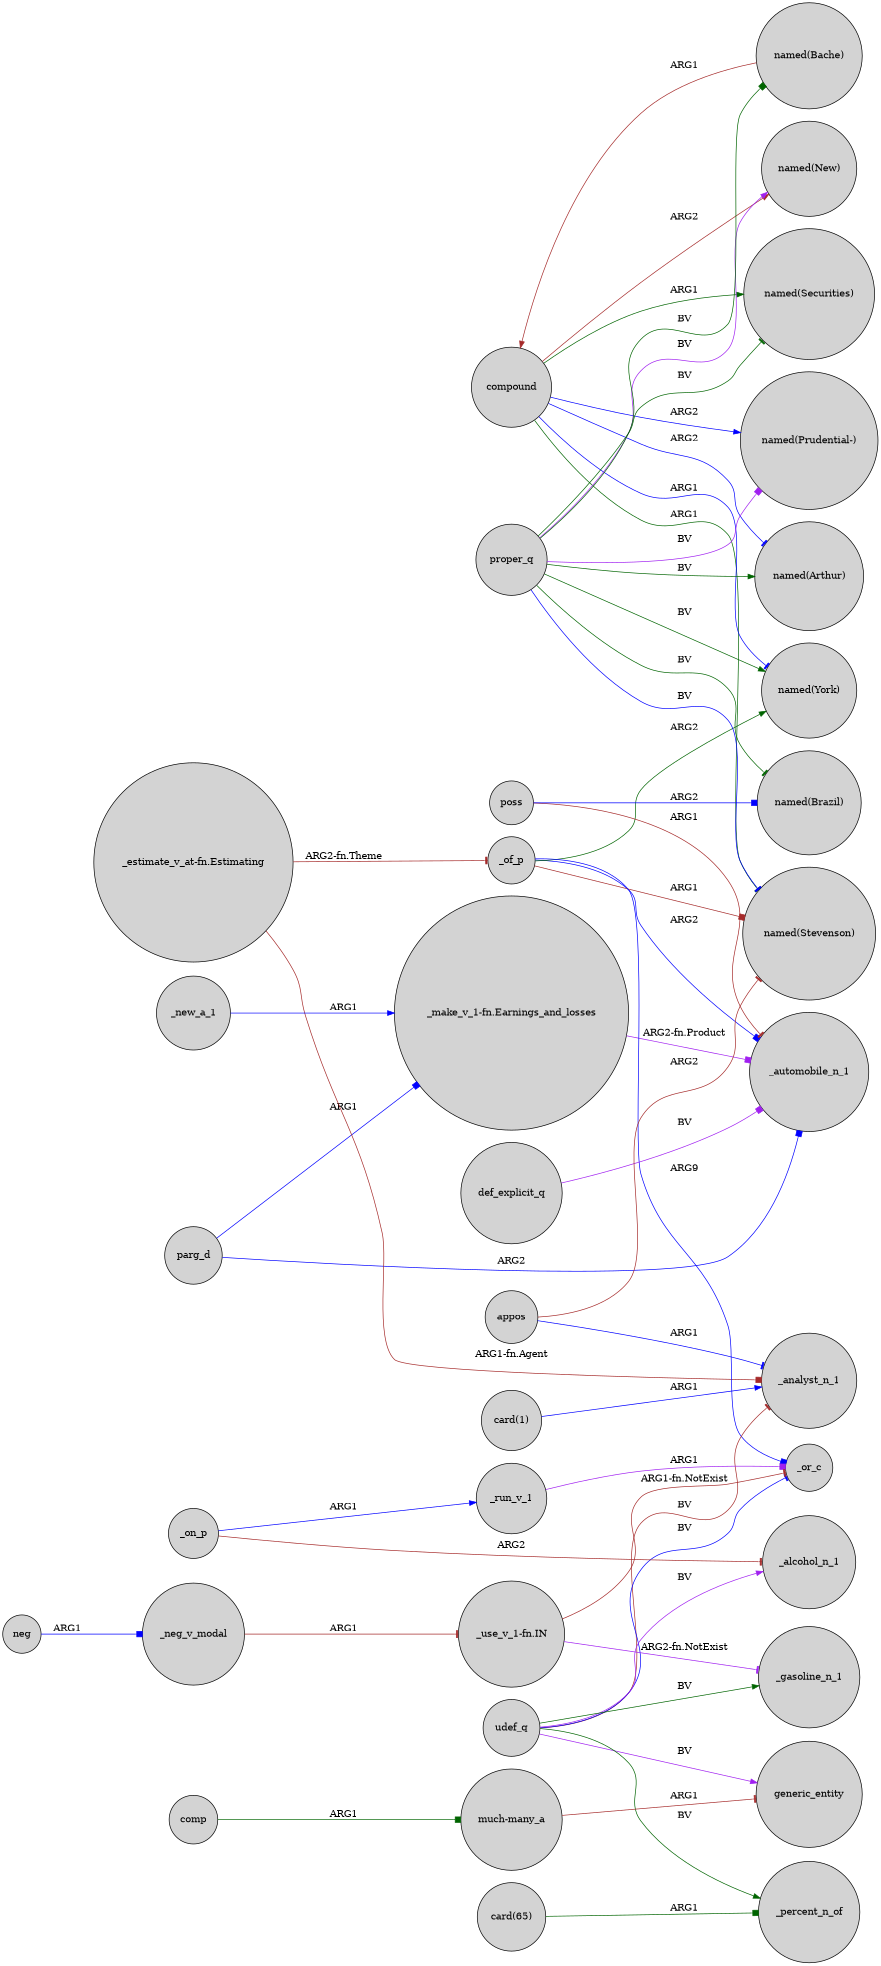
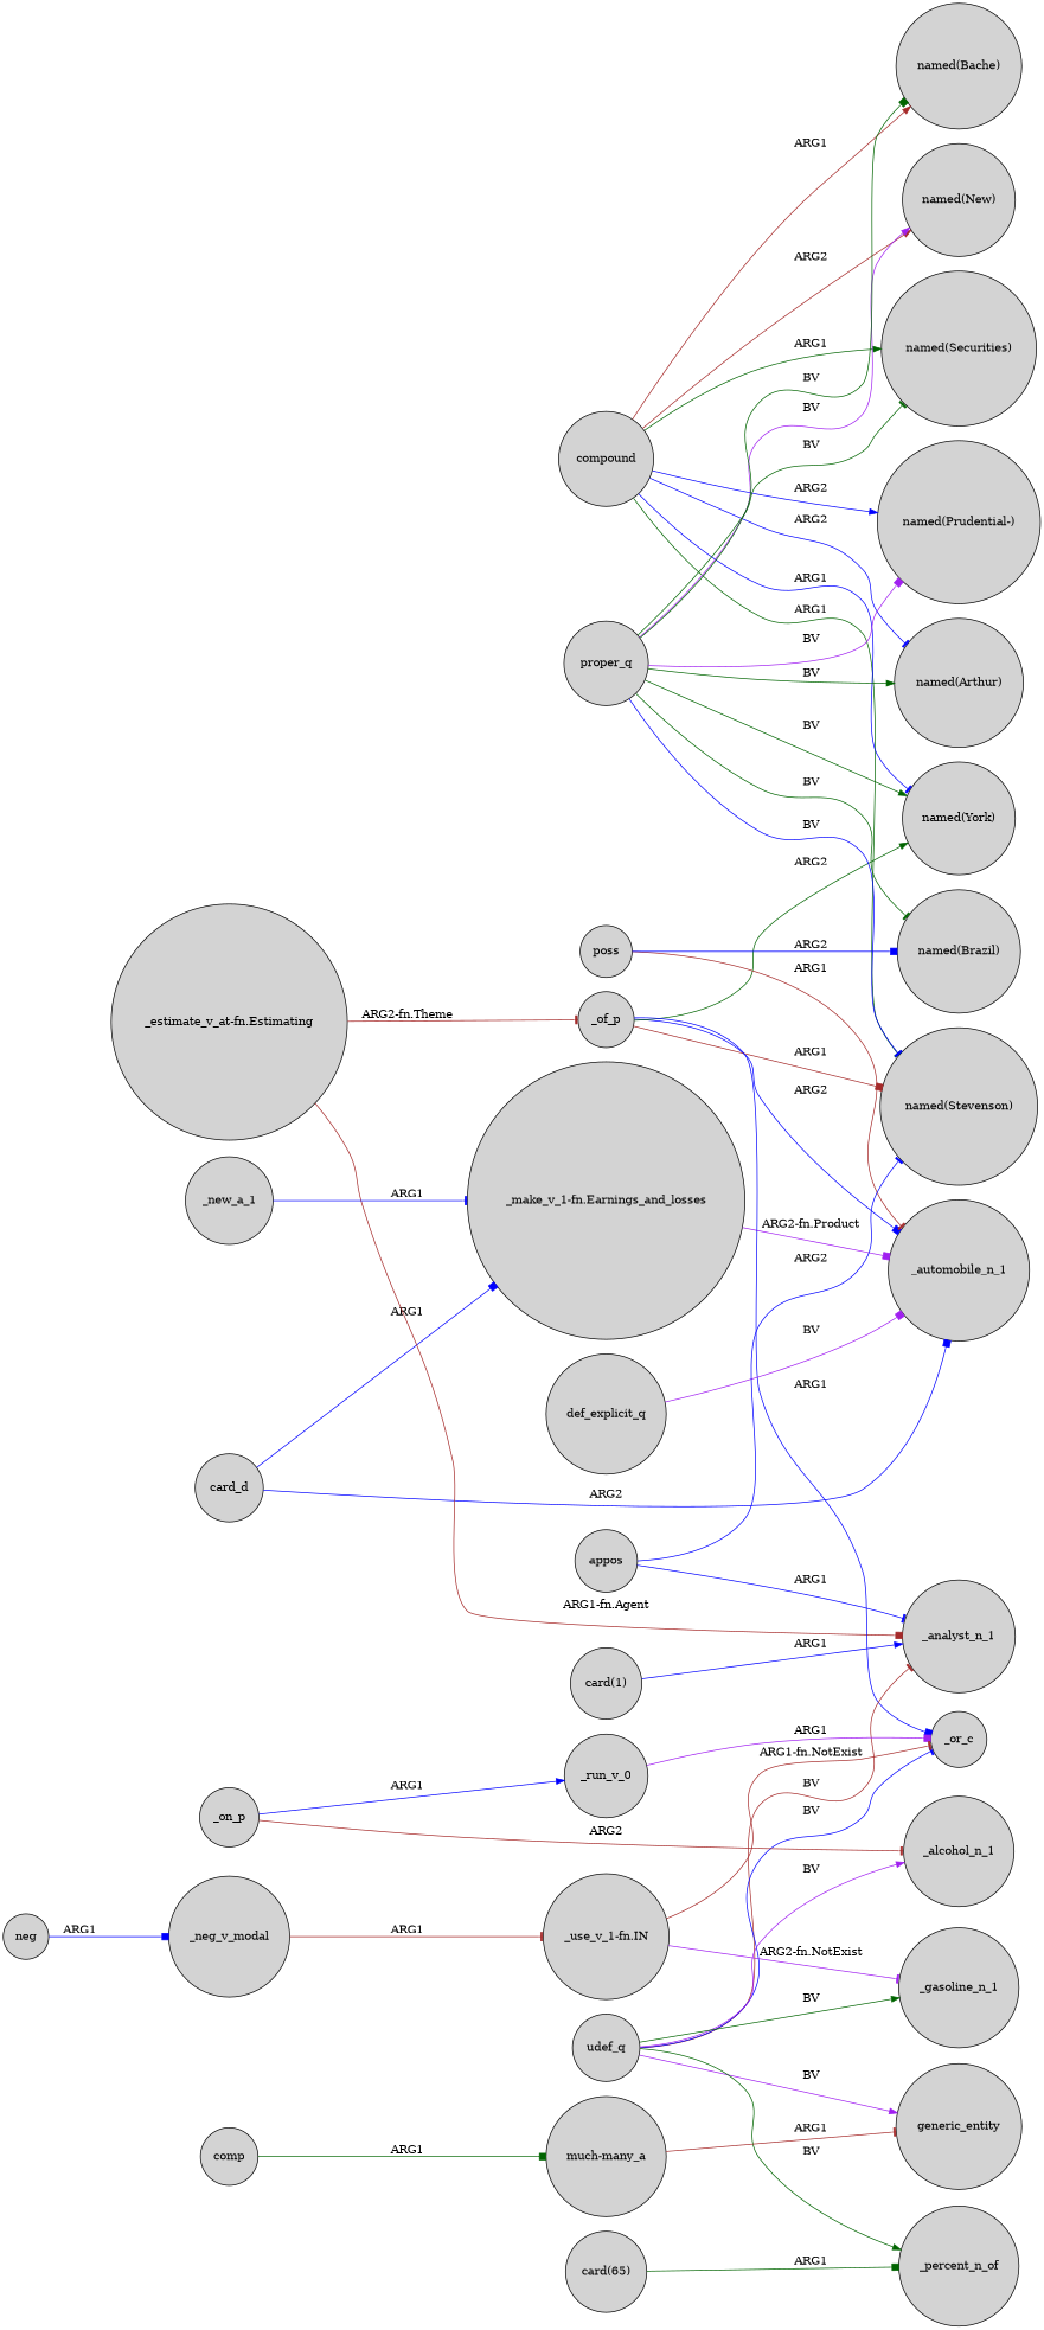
  digraph {
    rankdir=LR
    node [shape=circle style=filled]
    edge [arrowhead=tee color=blue]
-   parg_d
+   parg_d [label=card_d]
    "_make_v_1-fn.Earnings_and_losses"
    _automobile_n_1
    "card(1)"
    _analyst_n_1
    compound
    "named(New)"
    "named(Stevenson)"
    "named(Prudential-)"
    "named(Bache)"
    "named(York)"
    "named(Securities)"
    "named(Arthur)"
    "_estimate_v_at-fn.Estimating"
    _of_p
    _or_c
    udef_q
    generic_entity
    _percent_n_of
    _alcohol_n_1
    _gasoline_n_1
    proper_q
    "named(Brazil)"
    poss
    "much-many_a"
    def_explicit_q
    appos
    _on_p
-   _run_v_1
+   _run_v_1 [label=_run_v_0]
    comp
    "card(65)"
    n32 [label=_neg_v_modal]
    neg
    "_use_v_1-fn.IN"
    _new_a_1
    parg_d -> "_make_v_1-fn.Earnings_and_losses" [arrowhead=box label=ARG1]
    parg_d -> _automobile_n_1 [arrowhead=box label=ARG2]
    "_make_v_1-fn.Earnings_and_losses" -> _automobile_n_1 [arrowhead=box color=purple label="ARG2-fn.Product"]
    "card(1)" -> _analyst_n_1 [arrowhead=normal label=ARG1]
    compound -> "named(New)" [arrowhead=normal color=brown label=ARG2]
    compound -> "named(Stevenson)" [color=darkgreen label=ARG1]
    compound -> "named(Prudential-)" [arrowhead=normal label=ARG2]
-   "named(Bache)" -> compound [arrowhead=normal color=brown label=ARG1]
+   compound -> "named(Bache)" [arrowhead=normal color=brown label=ARG1]
    compound -> "named(York)" [label=ARG1]
    compound -> "named(Securities)" [arrowhead=normal color=darkgreen label=ARG1]
    compound -> "named(Arthur)" [label=ARG2]
    "_estimate_v_at-fn.Estimating" -> _analyst_n_1 [arrowhead=box color=brown label="ARG1-fn.Agent"]
    "_estimate_v_at-fn.Estimating" -> _of_p [color=brown label="ARG2-fn.Theme"]
    _of_p -> _automobile_n_1 [arrowhead=box label=ARG2]
    _of_p -> "named(Stevenson)" [arrowhead=box color=brown label=ARG1]
    _of_p -> "named(York)" [arrowhead=normal color=darkgreen label=ARG2]
-   _of_p -> _or_c [arrowhead=box label=ARG9]
+   _of_p -> _or_c [arrowhead=box label=ARG1]
    udef_q -> _analyst_n_1 [color=brown label=BV]
    udef_q -> _or_c [label=BV]
    udef_q -> generic_entity [arrowhead=normal color=purple label=BV]
    udef_q -> _percent_n_of [arrowhead=normal color=darkgreen label=BV]
    udef_q -> _alcohol_n_1 [arrowhead=normal color=purple label=BV]
    udef_q -> _gasoline_n_1 [arrowhead=normal color=darkgreen label=BV]
    proper_q -> "named(New)" [arrowhead=normal color=purple label=BV]
    proper_q -> "named(Stevenson)" [label=BV]
    proper_q -> "named(Prudential-)" [arrowhead=box color=purple label=BV]
    proper_q -> "named(Bache)" [arrowhead=box color=darkgreen label=BV]
    proper_q -> "named(York)" [arrowhead=normal color=darkgreen label=BV]
    proper_q -> "named(Securities)" [color=darkgreen label=BV]
    proper_q -> "named(Arthur)" [arrowhead=normal color=darkgreen label=BV]
    proper_q -> "named(Brazil)" [color=darkgreen label=BV]
    poss -> _automobile_n_1 [color=brown label=ARG1]
    poss -> "named(Brazil)" [arrowhead=box label=ARG2]
    "much-many_a" -> generic_entity [color=brown label=ARG1]
    def_explicit_q -> _automobile_n_1 [arrowhead=box color=purple label=BV]
    appos -> _analyst_n_1 [label=ARG1]
-   appos -> "named(Stevenson)" [color=brown label=ARG2]
+   appos -> "named(Stevenson)" [label=ARG2]
    _on_p -> _alcohol_n_1 [color=brown label=ARG2]
    _on_p -> _run_v_1 [arrowhead=normal label=ARG1]
    _run_v_1 -> _or_c [arrowhead=box color=purple label=ARG1]
    comp -> "much-many_a" [arrowhead=box color=darkgreen label=ARG1]
    "card(65)" -> _percent_n_of [arrowhead=box color=darkgreen label=ARG1]
    n32 -> "_use_v_1-fn.IN" [color=brown label=ARG1]
    neg -> n32 [arrowhead=box label=ARG1]
    "_use_v_1-fn.IN" -> _or_c [color=brown label="ARG1-fn.NotExist"]
    "_use_v_1-fn.IN" -> _gasoline_n_1 [color=purple label="ARG2-fn.NotExist"]
-   _new_a_1 -> "_make_v_1-fn.Earnings_and_losses" [arrowhead=normal label=ARG1]
+   _new_a_1 -> "_make_v_1-fn.Earnings_and_losses" [label=ARG1]
  }
